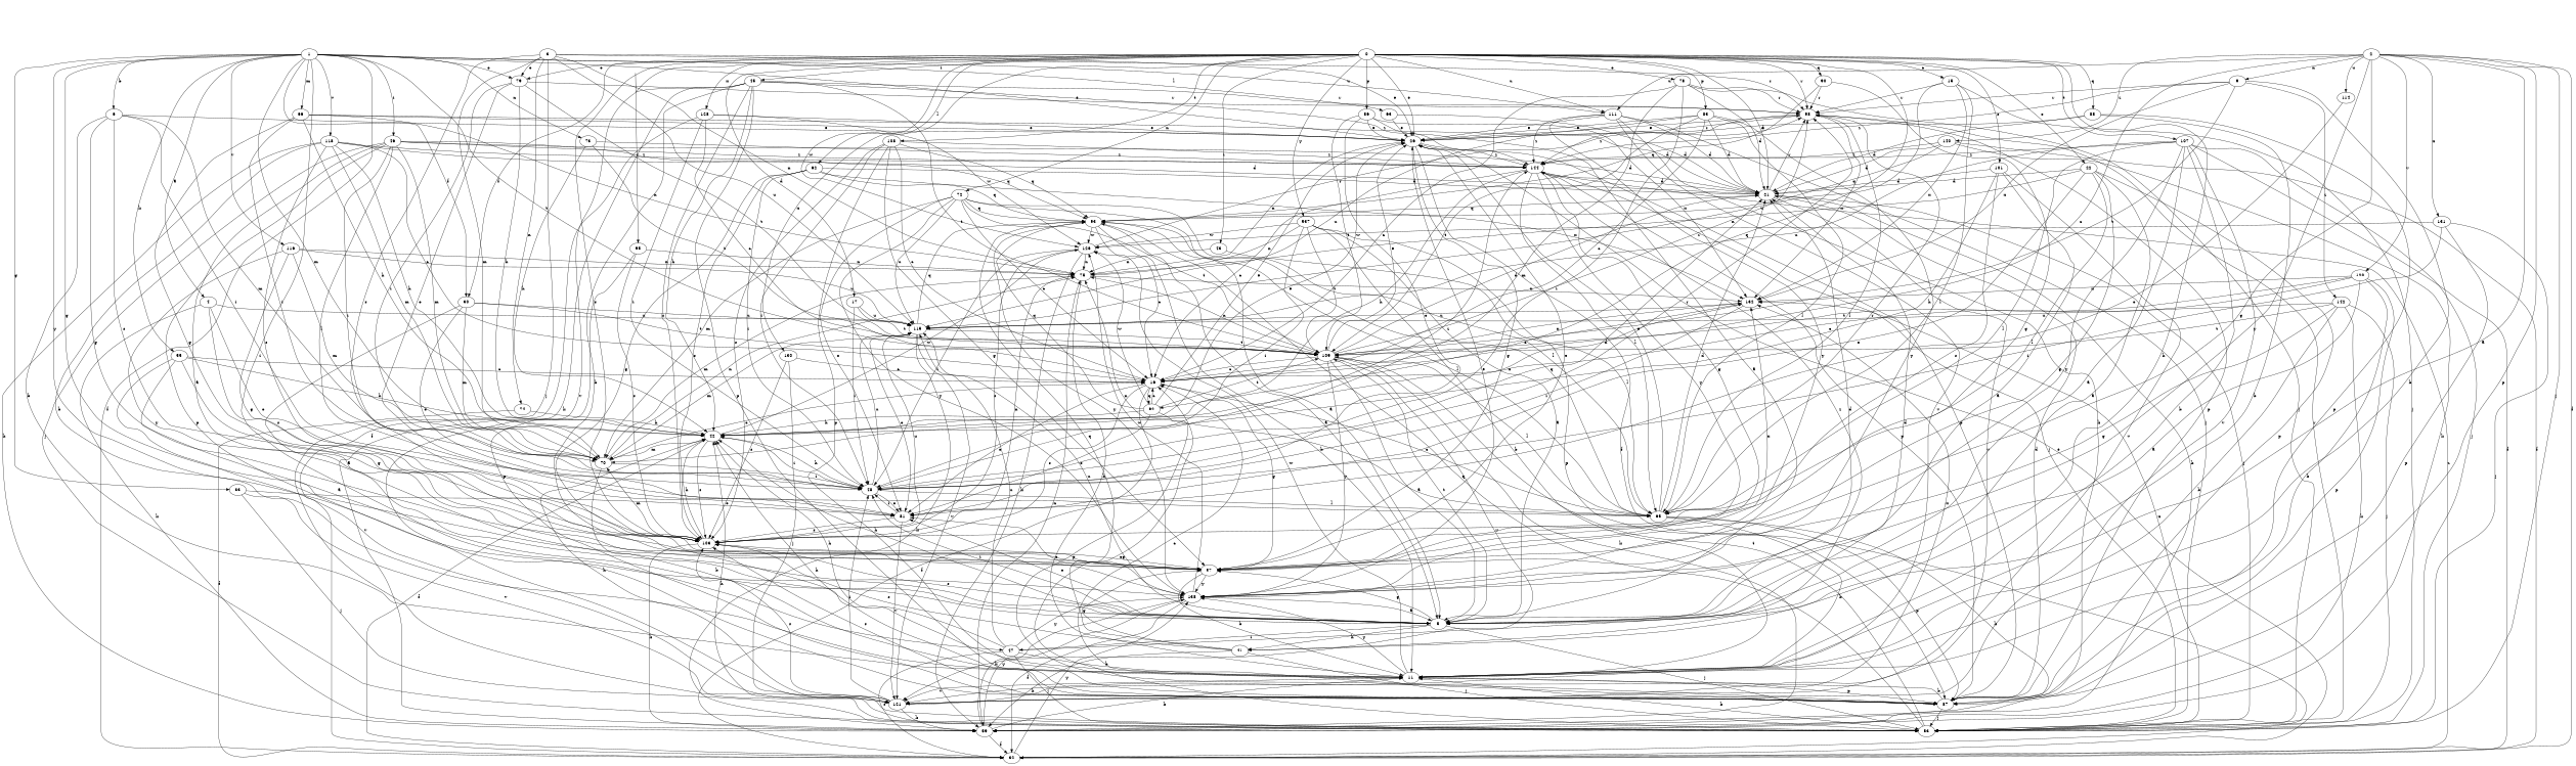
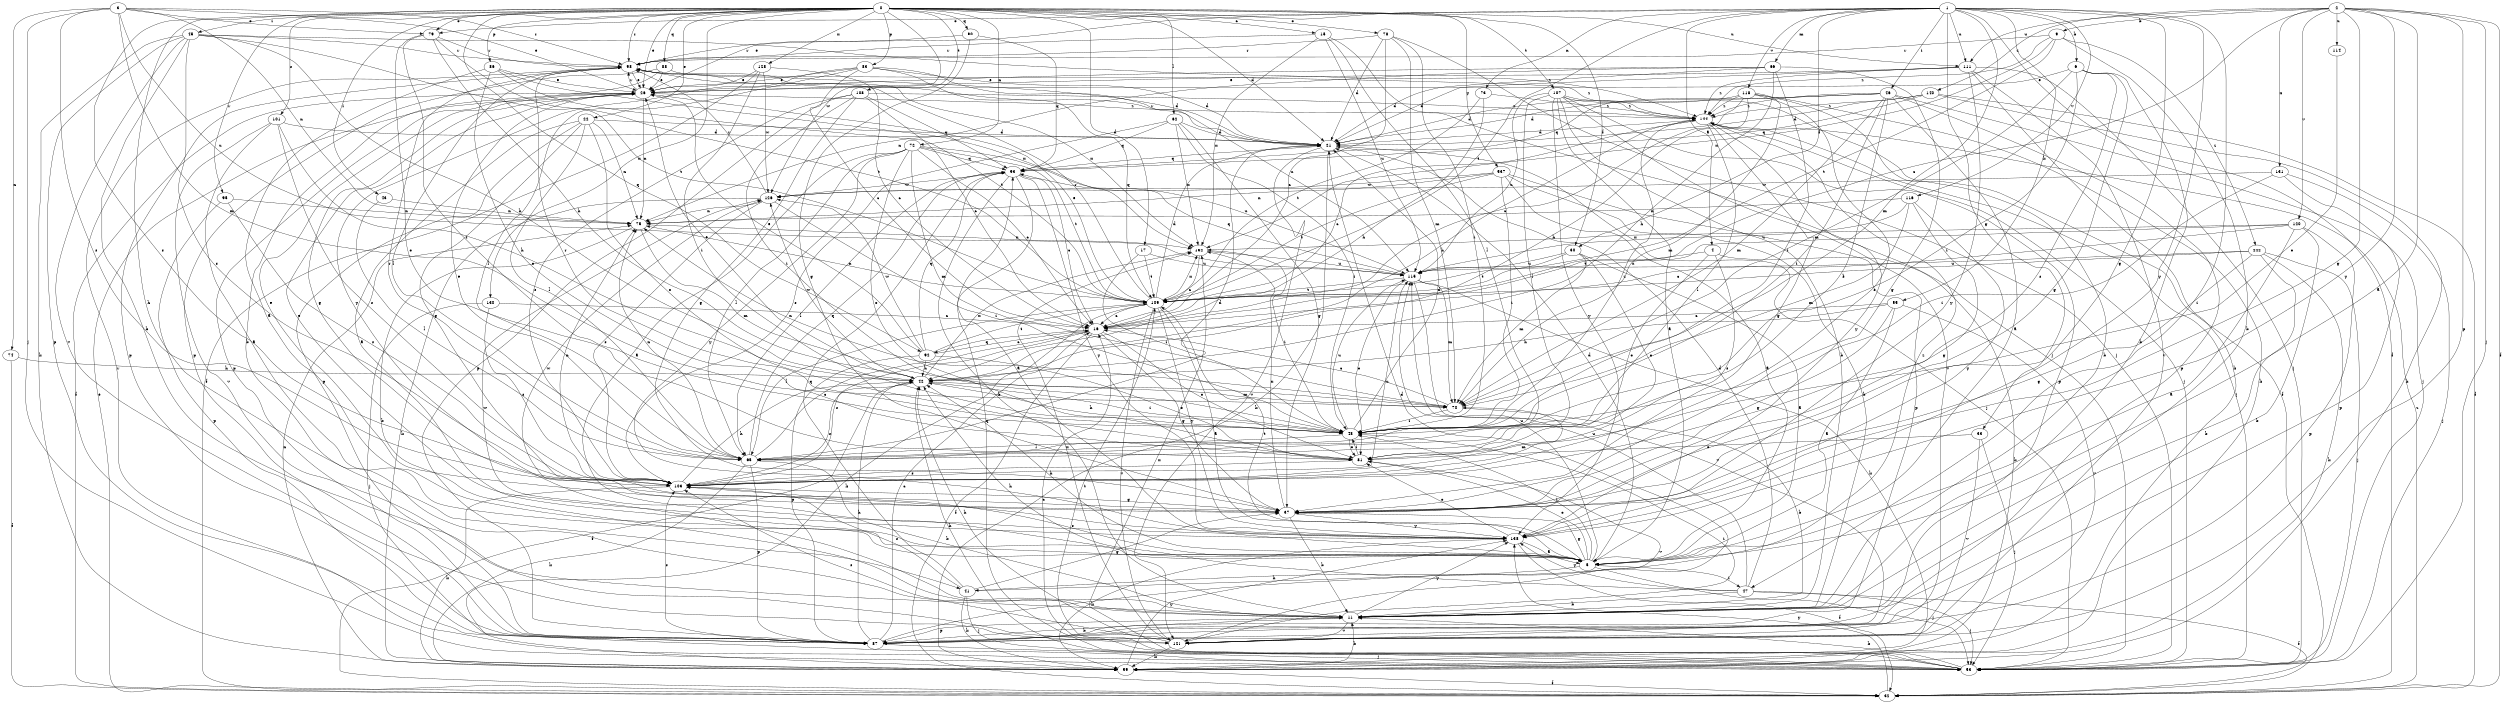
  strict digraph {
    0
    15
    17
    21
    22
    26
    30
    41
    43
    45
    62
    72
    78
    79
    83
    86
    88
    90
    92
    95
    98
    101
    103
    107
    108
    111
    126
    128
    130
    n30 [label=537]
    53
    115
    132
    65
    109
    48
    59
    121
    93
    37
    5
    87
    75
    81
    32
    144
    70
    42
    11
    138
    16
    1
    4
    6
    33
    46
    47
    55
-   63
    66
    73
    116
    118
    2
    9
    114
    120
    131
    140
-   142
+   142 [label=242]
    3
    74
    0 -> 15 [label=c]
    0 -> 17 [label=d]
    0 -> 21 [label=d]
    0 -> 22 [label=e]
    0 -> 26 [label=e]
    0 -> 30 [label=f]
    0 -> 41 [label=h]
    0 -> 43 [label=i]
    0 -> 45 [label=i]
    0 -> 62 [label=l]
    0 -> 72 [label=n]
    0 -> 78 [label=o]
    0 -> 79 [label=o]
    0 -> 83 [label=p]
    0 -> 86 [label=p]
    0 -> 88 [label=q]
    0 -> 90 [label=q]
    0 -> 92 [label=q]
    0 -> 95 [label=r]
    0 -> 98 [label=r]
    0 -> 101 [label=s]
    0 -> 103 [label=s]
    0 -> 107 [label=t]
    0 -> 108 [label=t]
    0 -> 111 [label=u]
    0 -> 126 [label=w]
    0 -> 128 [label=x]
    0 -> 130 [label=x]
    0 -> n30 [label=y]
    15 -> 98 [label=r]
    15 -> 53 [label=j]
    15 -> 115 [label=u]
    15 -> 132 [label=x]
    15 -> 65 [label=l]
    17 -> 115 [label=u]
    17 -> 109 [label=t]
    17 -> 48 [label=i]
    21 -> 98 [label=r]
    21 -> 53 [label=j]
    21 -> 59 [label=k]
    21 -> 121 [label=v]
    21 -> 93 [label=q]
    22 -> 21 [label=d]
    22 -> 65 [label=l]
    22 -> 37 [label=g]
    22 -> 5 [label=a]
    22 -> 87 [label=p]
    22 -> 75 [label=n]
    22 -> 81 [label=o]
    26 -> 98 [label=r]
    26 -> 37 [label=g]
    26 -> 87 [label=p]
    26 -> 75 [label=n]
    26 -> 32 [label=f]
    26 -> 144 [label=z]
    30 -> 115 [label=u]
    30 -> 109 [label=t]
    30 -> 5 [label=a]
    30 -> 81 [label=o]
    30 -> 70 [label=m]
    41 -> 103 [label=s]
    41 -> 53 [label=j]
    41 -> 59 [label=k]
    41 -> 93 [label=q]
    41 -> 37 [label=g]
    41 -> 144 [label=z]
    43 -> 65 [label=l]
    43 -> 75 [label=n]
    45 -> 98 [label=r]
    45 -> 103 [label=s]
    45 -> 109 [label=t]
    45 -> 59 [label=k]
    45 -> 121 [label=v]
    45 -> 87 [label=p]
    45 -> 144 [label=z]
    45 -> 42 [label=h]
    45 -> 11 [label=b]
    62 -> 21 [label=d]
    62 -> 103 [label=s]
    62 -> 132 [label=x]
    62 -> 48 [label=i]
    62 -> 93 [label=q]
    62 -> 37 [label=g]
    72 -> 115 [label=u]
    72 -> 65 [label=l]
    72 -> 109 [label=t]
    72 -> 93 [label=q]
    72 -> 5 [label=a]
    72 -> 81 [label=o]
    72 -> 70 [label=m]
    72 -> 138 [label=y]
    72 -> 16 [label=c]
    78 -> 21 [label=d]
    78 -> 98 [label=r]
    78 -> 53 [label=j]
    78 -> 48 [label=i]
    78 -> 70 [label=m]
    78 -> 16 [label=c]
    79 -> 98 [label=r]
    79 -> 109 [label=t]
    79 -> 48 [label=i]
    79 -> 81 [label=o]
    79 -> 42 [label=h]
    83 -> 21 [label=d]
    83 -> 26 [label=e]
    83 -> 115 [label=u]
    83 -> 65 [label=l]
-   83 -> 109 [label=t]
+   83 -> 109 [label=q]
    83 -> 138 [label=y]
    83 -> 16 [label=c]
    86 -> 26 [label=e]
    86 -> 132 [label=x]
    86 -> 109 [label=t]
    86 -> 5 [label=a]
    86 -> 81 [label=o]
    88 -> 21 [label=d]
    88 -> 26 [label=e]
    88 -> 87 [label=p]
    88 -> 11 [label=b]
    90 -> 98 [label=r]
    90 -> 93 [label=q]
    90 -> 37 [label=g]
    92 -> 26 [label=e]
    92 -> 126 [label=w]
    92 -> 109 [label=t]
    92 -> 93 [label=q]
    92 -> 87 [label=p]
    92 -> 81 [label=o]
    92 -> 42 [label=h]
    92 -> 16 [label=c]
    95 -> 103 [label=s]
    95 -> 87 [label=p]
    95 -> 75 [label=n]
    98 -> 26 [label=e]
    98 -> 132 [label=x]
    98 -> 65 [label=l]
    98 -> 87 [label=p]
    98 -> 144 [label=z]
    101 -> 21 [label=d]
    101 -> 103 [label=s]
    101 -> 121 [label=v]
    101 -> 5 [label=a]
    101 -> 42 [label=h]
    103 -> 115 [label=u]
    103 -> 59 [label=k]
    103 -> 37 [label=g]
    103 -> 75 [label=n]
    103 -> 70 [label=m]
    103 -> 42 [label=h]
    107 -> 53 [label=j]
    107 -> 115 [label=u]
    107 -> 65 [label=l]
    107 -> 121 [label=v]
    107 -> 5 [label=a]
    107 -> 32 [label=f]
    107 -> 144 [label=z]
    107 -> 11 [label=b]
    107 -> 138 [label=y]
    108 -> 103 [label=s]
    108 -> 48 [label=i]
    108 -> 93 [label=q]
    108 -> 37 [label=g]
    108 -> 87 [label=p]
    108 -> 144 [label=z]
    108 -> 16 [label=c]
    111 -> 21 [label=d]
    111 -> 26 [label=e]
    111 -> 53 [label=j]
    111 -> 59 [label=k]
    111 -> 121 [label=v]
    111 -> 144 [label=z]
    111 -> 138 [label=y]
    126 -> 98 [label=r]
    126 -> 103 [label=s]
    126 -> 48 [label=i]
    126 -> 59 [label=k]
    126 -> 75 [label=n]
    128 -> 26 [label=e]
    128 -> 126 [label=w]
    128 -> 48 [label=i]
    128 -> 32 [label=f]
    128 -> 16 [label=c]
    130 -> 103 [label=s]
    130 -> 53 [label=j]
    130 -> 16 [label=c]
    n30 -> 126 [label=w]
    n30 -> 109 [label=t]
    n30 -> 48 [label=i]
    n30 -> 5 [label=a]
    n30 -> 87 [label=p]
    n30 -> 75 [label=n]
    n30 -> 11 [label=b]
    53 -> 98 [label=r]
    53 -> 132 [label=x]
    53 -> 109 [label=t]
    53 -> 93 [label=q]
    53 -> 42 [label=h]
    53 -> 11 [label=b]
    53 -> 16 [label=c]
    115 -> 109 [label=t]
    115 -> 59 [label=k]
    115 -> 121 [label=v]
    115 -> 93 [label=q]
    115 -> 81 [label=o]
    115 -> 70 [label=m]
    132 -> 115 [label=u]
    132 -> 48 [label=i]
    132 -> 16 [label=c]
    65 -> 21 [label=d]
    65 -> 26 [label=e]
    65 -> 98 [label=r]
    65 -> 59 [label=k]
    65 -> 93 [label=q]
    65 -> 87 [label=p]
    65 -> 75 [label=n]
    65 -> 11 [label=b]
    65 -> 16 [label=c]
    109 -> 21 [label=d]
    109 -> 26 [label=e]
    109 -> 98 [label=r]
    109 -> 132 [label=x]
    109 -> 65 [label=l]
    109 -> 59 [label=k]
    109 -> 121 [label=v]
    109 -> 5 [label=a]
    109 -> 75 [label=n]
    109 -> 138 [label=y]
    109 -> 16 [label=c]
    48 -> 21 [label=d]
    48 -> 98 [label=r]
    48 -> 115 [label=u]
    48 -> 65 [label=l]
    48 -> 81 [label=o]
    48 -> 144 [label=z]
    48 -> 42 [label=h]
    59 -> 75 [label=n]
    59 -> 32 [label=f]
    59 -> 11 [label=b]
    59 -> 138 [label=y]
    121 -> 103 [label=s]
    121 -> 132 [label=x]
    121 -> 48 [label=i]
    121 -> 59 [label=k]
    121 -> 42 [label=h]
    93 -> 126 [label=w]
    93 -> 65 [label=l]
    93 -> 5 [label=a]
    93 -> 11 [label=b]
    93 -> 138 [label=y]
    93 -> 16 [label=c]
    37 -> 26 [label=e]
    37 -> 132 [label=x]
    37 -> 11 [label=b]
    37 -> 138 [label=y]
    5 -> 21 [label=d]
    5 -> 41 [label=h]
    5 -> 103 [label=s]
    5 -> 53 [label=j]
    5 -> 115 [label=u]
    5 -> 109 [label=t]
    5 -> 48 [label=i]
    5 -> 37 [label=g]
    5 -> 81 [label=o]
    5 -> 42 [label=h]
    5 -> 47 [label=i]
    87 -> 21 [label=d]
    87 -> 103 [label=s]
    87 -> 53 [label=j]
    87 -> 42 [label=h]
    87 -> 11 [label=b]
    87 -> 16 [label=c]
    75 -> 132 [label=x]
    75 -> 70 [label=m]
    75 -> 11 [label=b]
    81 -> 103 [label=s]
    81 -> 48 [label=i]
    81 -> 121 [label=v]
    32 -> 26 [label=e]
    32 -> 144 [label=z]
    32 -> 138 [label=y]
    144 -> 21 [label=d]
    144 -> 53 [label=j]
    144 -> 65 [label=l]
    144 -> 37 [label=g]
    144 -> 87 [label=p]
    144 -> 42 [label=h]
    144 -> 138 [label=y]
    144 -> 16 [label=c]
    70 -> 48 [label=i]
    70 -> 75 [label=n]
    70 -> 11 [label=b]
    70 -> 16 [label=c]
    42 -> 26 [label=e]
    42 -> 103 [label=s]
    42 -> 126 [label=w]
    42 -> 132 [label=x]
    42 -> 48 [label=i]
    42 -> 32 [label=f]
    42 -> 70 [label=m]
    11 -> 126 [label=w]
    11 -> 121 [label=v]
    11 -> 87 [label=p]
    11 -> 138 [label=y]
    138 -> 26 [label=e]
    138 -> 126 [label=w]
    138 -> 59 [label=k]
    138 -> 5 [label=a]
    138 -> 81 [label=o]
    138 -> 32 [label=f]
    16 -> 92 [label=q]
    16 -> 103 [label=s]
    16 -> 37 [label=g]
    16 -> 81 [label=o]
    16 -> 32 [label=f]
    1 -> 26 [label=e]
    1 -> 30 [label=f]
    1 -> 79 [label=o]
    1 -> 111 [label=u]
    1 -> 109 [label=t]
    1 -> 37 [label=g]
    1 -> 32 [label=f]
    1 -> 70 [label=m]
    1 -> 138 [label=y]
    1 -> 4 [label=a]
    1 -> 6 [label=b]
    1 -> 33 [label=g]
    1 -> 46 [label=i]
    1 -> 47 [label=i]
    1 -> 55 [label=k]
-   1 -> 63 [label=l]
    1 -> 66 [label=m]
    1 -> 73 [label=n]
    1 -> 116 [label=v]
    1 -> 118 [label=v]
    4 -> 103 [label=s]
    4 -> 115 [label=u]
    4 -> 59 [label=k]
    4 -> 81 [label=o]
    6 -> 26 [label=e]
    6 -> 103 [label=s]
    6 -> 48 [label=i]
    6 -> 37 [label=g]
    6 -> 70 [label=m]
    6 -> 11 [label=b]
    33 -> 53 [label=j]
    33 -> 121 [label=v]
    33 -> 81 [label=o]
    46 -> 21 [label=d]
    46 -> 53 [label=j]
    46 -> 65 [label=l]
    46 -> 48 [label=i]
    46 -> 93 [label=q]
    46 -> 5 [label=a]
    46 -> 87 [label=p]
    46 -> 144 [label=z]
    46 -> 70 [label=m]
    47 -> 21 [label=d]
    47 -> 53 [label=j]
    47 -> 115 [label=u]
    47 -> 32 [label=f]
    47 -> 42 [label=h]
    47 -> 11 [label=b]
    47 -> 138 [label=y]
    55 -> 121 [label=v]
    55 -> 37 [label=g]
    55 -> 5 [label=a]
    55 -> 42 [label=h]
    55 -> 16 [label=c]
-   63 -> 21 [label=d]
-   63 -> 26 [label=e]
    66 -> 21 [label=d]
    66 -> 26 [label=e]
    66 -> 48 [label=i]
    66 -> 37 [label=g]
    66 -> 75 [label=n]
    66 -> 42 [label=h]
    73 -> 109 [label=t]
    73 -> 144 [label=z]
    73 -> 42 [label=h]
    116 -> 115 [label=u]
    116 -> 37 [label=g]
    116 -> 75 [label=n]
    116 -> 70 [label=m]
    116 -> 138 [label=y]
    118 -> 21 [label=d]
    118 -> 103 [label=s]
    118 -> 59 [label=k]
    118 -> 144 [label=z]
    118 -> 70 [label=m]
    118 -> 42 [label=h]
    118 -> 11 [label=b]
    118 -> 16 [label=c]
    2 -> 111 [label=u]
    2 -> 53 [label=j]
    2 -> 37 [label=g]
    2 -> 5 [label=a]
    2 -> 87 [label=p]
    2 -> 32 [label=f]
    2 -> 138 [label=y]
    2 -> 16 [label=c]
-   2 -> 9 [label=n]
+   2 -> 9 [label=b]
    2 -> 114 [label=u]
    2 -> 120 [label=v]
    2 -> 131 [label=x]
    2 -> 140 [label=z]
    9 -> 98 [label=r]
    9 -> 132 [label=x]
    9 -> 109 [label=t]
    9 -> 144 [label=z]
    9 -> 11 [label=b]
    9 -> 142 [label=z]
    114 -> 81 [label=o]
    120 -> 132 [label=x]
    120 -> 109 [label=t]
    120 -> 5 [label=a]
    120 -> 87 [label=p]
    120 -> 11 [label=b]
    120 -> 16 [label=c]
    131 -> 126 [label=w]
    131 -> 53 [label=j]
    131 -> 48 [label=i]
    131 -> 87 [label=p]
    140 -> 21 [label=d]
    140 -> 59 [label=k]
    140 -> 93 [label=q]
    140 -> 32 [label=f]
    140 -> 144 [label=z]
    142 -> 53 [label=j]
    142 -> 115 [label=u]
    142 -> 109 [label=t]
    142 -> 59 [label=k]
    142 -> 37 [label=g]
    142 -> 11 [label=b]
    3 -> 26 [label=e]
    3 -> 79 [label=o]
    3 -> 98 [label=r]
    3 -> 103 [label=s]
    3 -> 53 [label=j]
    3 -> 115 [label=u]
    3 -> 75 [label=n]
    3 -> 70 [label=m]
    3 -> 74 [label=n]
    74 -> 32 [label=f]
    74 -> 42 [label=h]
  }
